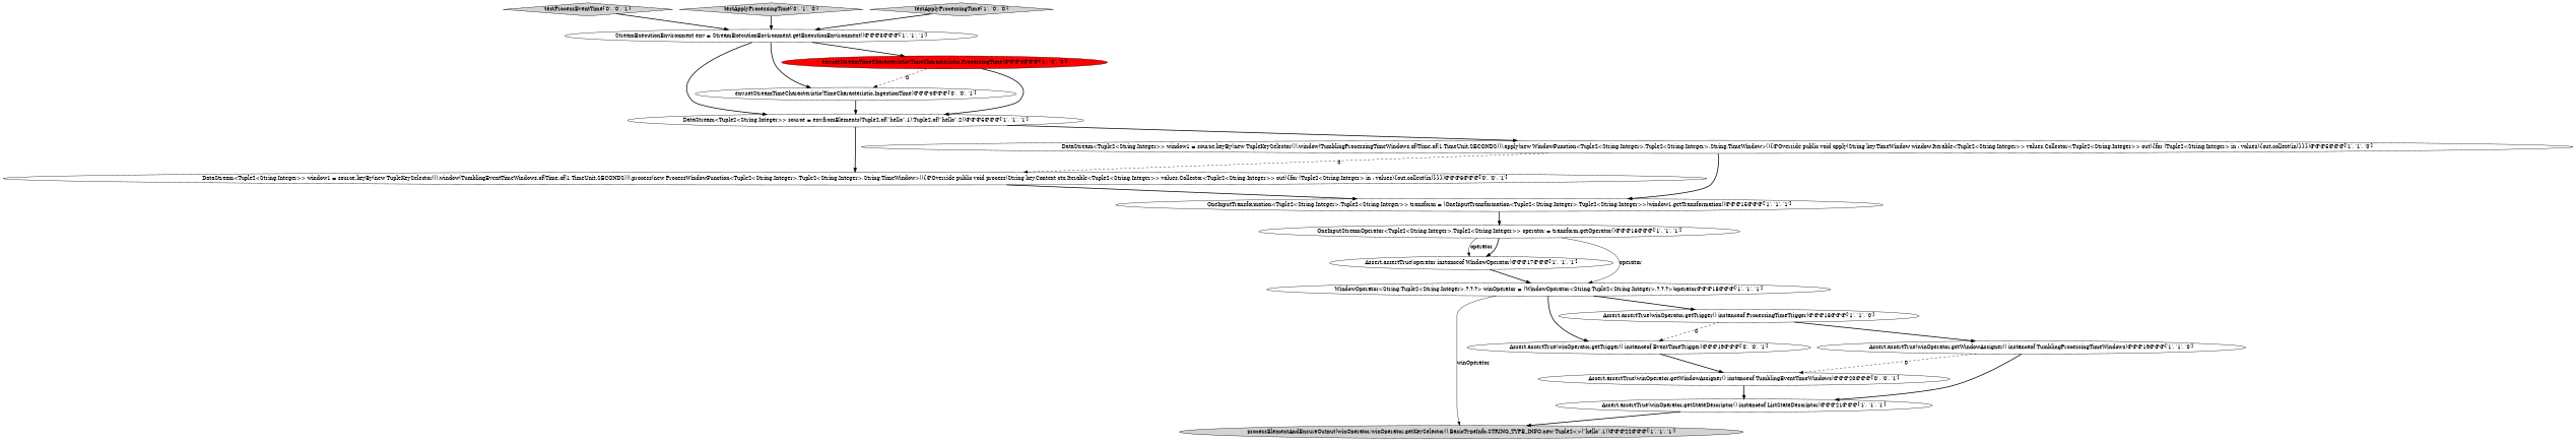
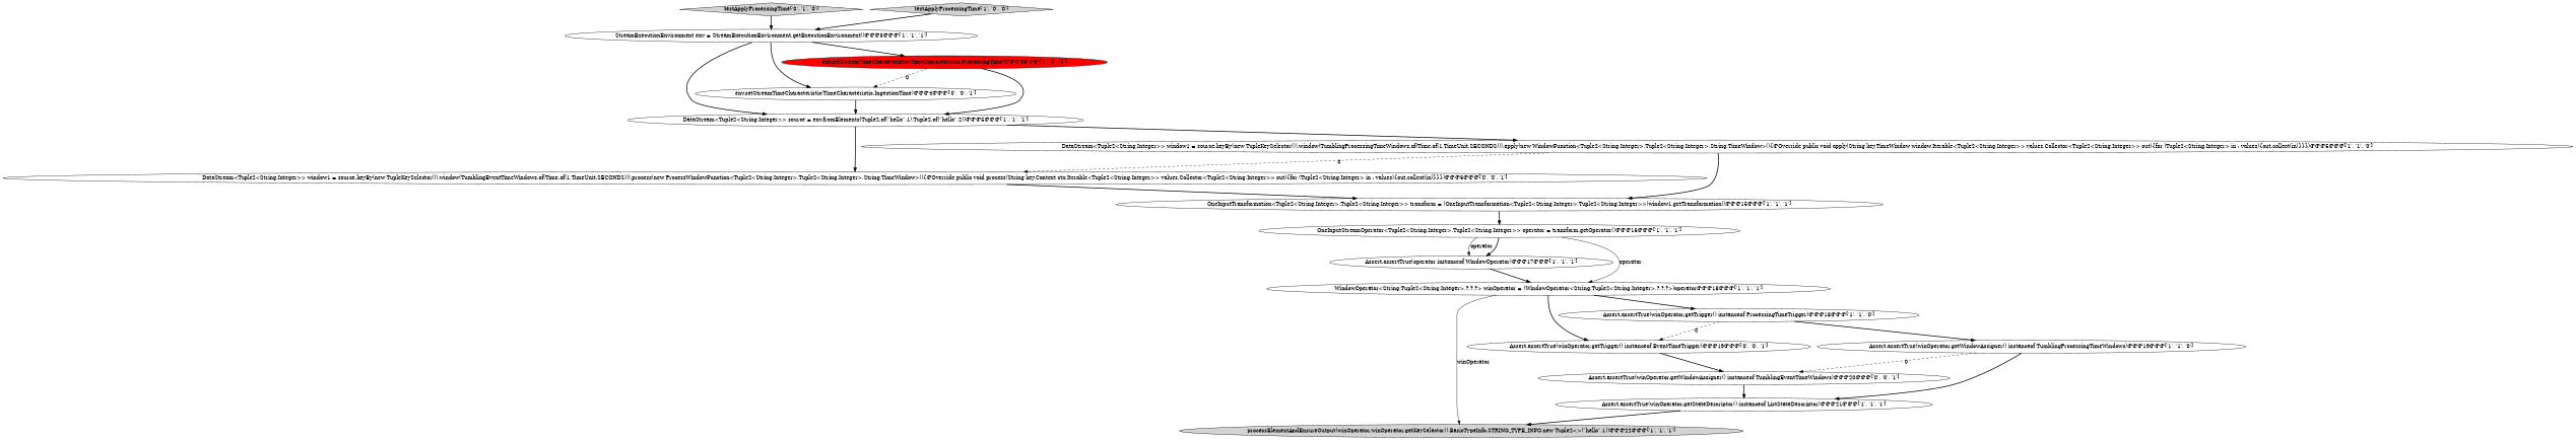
  digraph {
    node [fillcolor=white shape=ellipse style=filled]
    edge [style=bold]
    n1 [fillcolor=lightgray label="processElementAndEnsureOutput(winOperator,winOperator.getKeySelector(),BasicTypeInfo.STRING_TYPE_INFO,new Tuple2<>(\"hello\",1))@@@22@@@['1', '1', '1']"]
    n2 [label="env.setStreamTimeCharacteristic(TimeCharacteristic.IngestionTime)@@@4@@@['0', '0', '1']"]
    n3 [label="DataStream<Tuple2<String,Integer>> source = env.fromElements(Tuple2.of(\"hello\",1),Tuple2.of(\"hello\",2))@@@5@@@['1', '1', '1']"]
    n4 [label="Assert.assertTrue(operator instanceof WindowOperator)@@@17@@@['1', '1', '1']"]
    n5 [label="WindowOperator<String,Tuple2<String,Integer>,?,?,?> winOperator = (WindowOperator<String,Tuple2<String,Integer>,?,?,?>)operator@@@18@@@['1', '1', '1']"]
    n6 [label="Assert.assertTrue(winOperator.getTrigger() instanceof ProcessingTimeTrigger)@@@18@@@['1', '1', '0']"]
    n7 [label="Assert.assertTrue(winOperator.getTrigger() instanceof EventTimeTrigger)@@@19@@@['0', '0', '1']"]
-   n8 [fillcolor=lightgray label="testProcessEventTime['0', '0', '1']" shape=diamond]
    n9 [label="StreamExecutionEnvironment env = StreamExecutionEnvironment.getExecutionEnvironment()@@@3@@@['1', '1', '1']"]
    n10 [label="DataStream<Tuple2<String,Integer>> window1 = source.keyBy(new TupleKeySelector()).window(TumblingEventTimeWindows.of(Time.of(1,TimeUnit.SECONDS))).process(new ProcessWindowFunction<Tuple2<String,Integer>,Tuple2<String,Integer>,String,TimeWindow>(){@Override public void process(String key,Context ctx,Iterable<Tuple2<String,Integer>> values,Collector<Tuple2<String,Integer>> out){for (Tuple2<String,Integer> in : values){out.collect(in)}}})@@@6@@@['0', '0', '1']"]
    n11 [label="OneInputTransformation<Tuple2<String,Integer>,Tuple2<String,Integer>> transform = (OneInputTransformation<Tuple2<String,Integer>,Tuple2<String,Integer>>)window1.getTransformation()@@@15@@@['1', '1', '1']"]
    n12 [label="Assert.assertTrue(winOperator.getWindowAssigner() instanceof TumblingProcessingTimeWindows)@@@19@@@['1', '1', '0']"]
    n13 [label="Assert.assertTrue(winOperator.getWindowAssigner() instanceof TumblingEventTimeWindows)@@@20@@@['0', '0', '1']"]
    n14 [label="Assert.assertTrue(winOperator.getStateDescriptor() instanceof ListStateDescriptor)@@@21@@@['1', '1', '1']"]
    n15 [fillcolor=lightgray label="testApplyProcessingTime['0', '1', '0']" shape=diamond]
    n16 [label="DataStream<Tuple2<String,Integer>> window1 = source.keyBy(new TupleKeySelector()).window(TumblingProcessingTimeWindows.of(Time.of(1,TimeUnit.SECONDS))).apply(new WindowFunction<Tuple2<String,Integer>,Tuple2<String,Integer>,String,TimeWindow>(){@Override public void apply(String key,TimeWindow window,Iterable<Tuple2<String,Integer>> values,Collector<Tuple2<String,Integer>> out){for (Tuple2<String,Integer> in : values){out.collect(in)}}})@@@5@@@['1', '1', '0']"]
    n17 [fillcolor=red label="env.setStreamTimeCharacteristic(TimeCharacteristic.ProcessingTime)@@@4@@@['1', '0', '0']"]
    n18 [label="OneInputStreamOperator<Tuple2<String,Integer>,Tuple2<String,Integer>> operator = transform.getOperator()@@@16@@@['1', '1', '1']"]
    n19 [fillcolor=lightgray label="testApplyProcessingTime['1', '0', '0']" shape=diamond]
    n2 -> n3
    n3 -> n10
    n3 -> n16
    n4 -> n5
    n5 -> n1 [label=winOperator style=solid]
    n5 -> n6
    n5 -> n7
    n6 -> n7 [label=0 style=dashed]
    n6 -> n12
    n7 -> n13
-   n8 -> n9
    n9 -> n2
    n9 -> n3
    n9 -> n17
    n10 -> n11
    n11 -> n18
    n12 -> n13 [label=0 style=dashed]
    n12 -> n14
    n13 -> n14
    n14 -> n1
    n15 -> n9
    n16 -> n10 [label=0 style=dashed]
    n16 -> n11
    n17 -> n2 [label=0 style=dashed]
    n17 -> n3
    n18 -> n4
    n18 -> n4 [label=operator style=solid]
    n18 -> n5 [label=operator style=solid]
    n19 -> n9
  }
